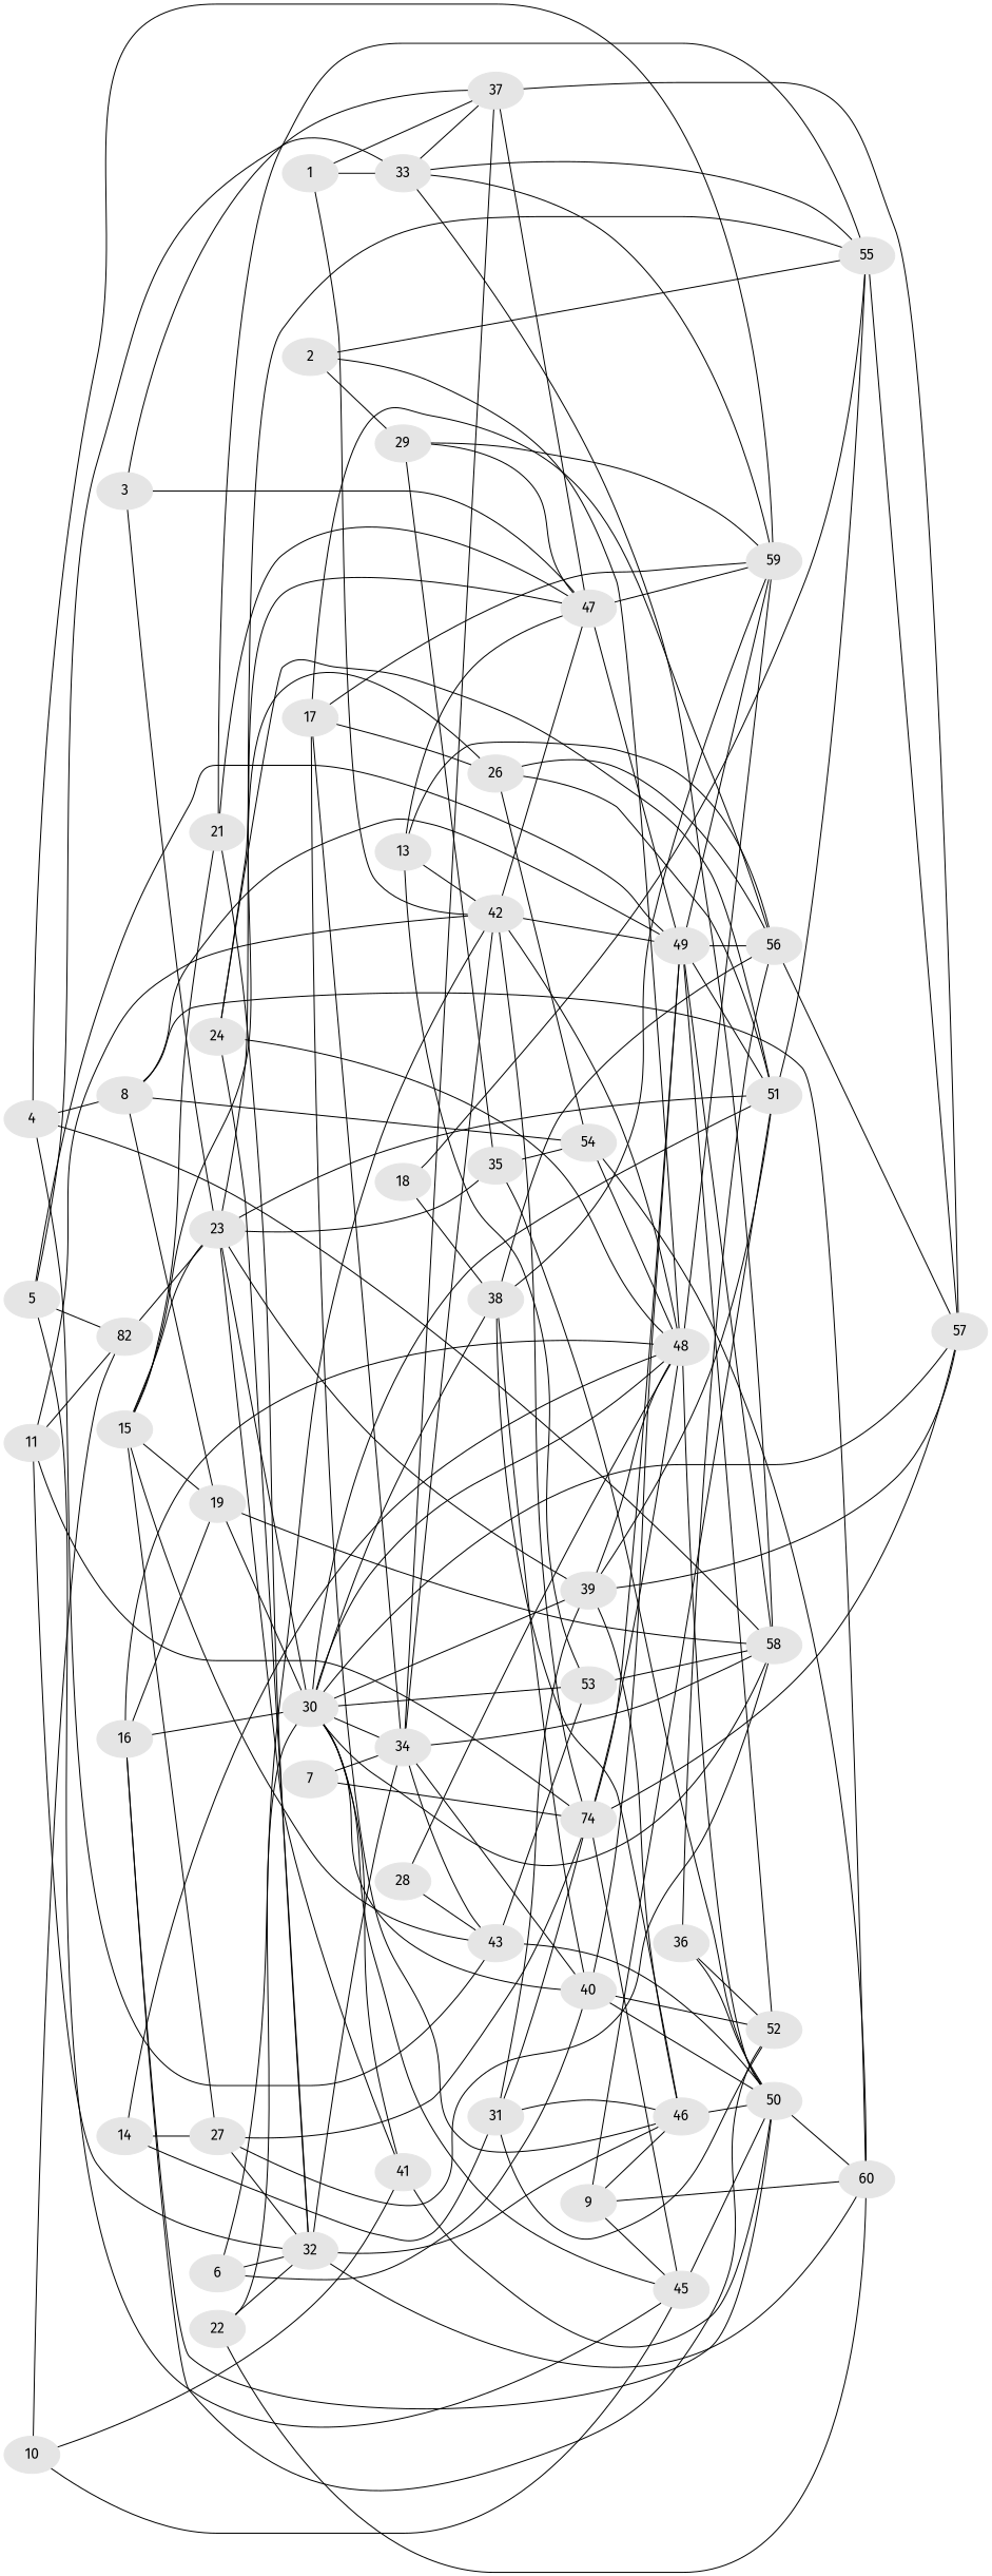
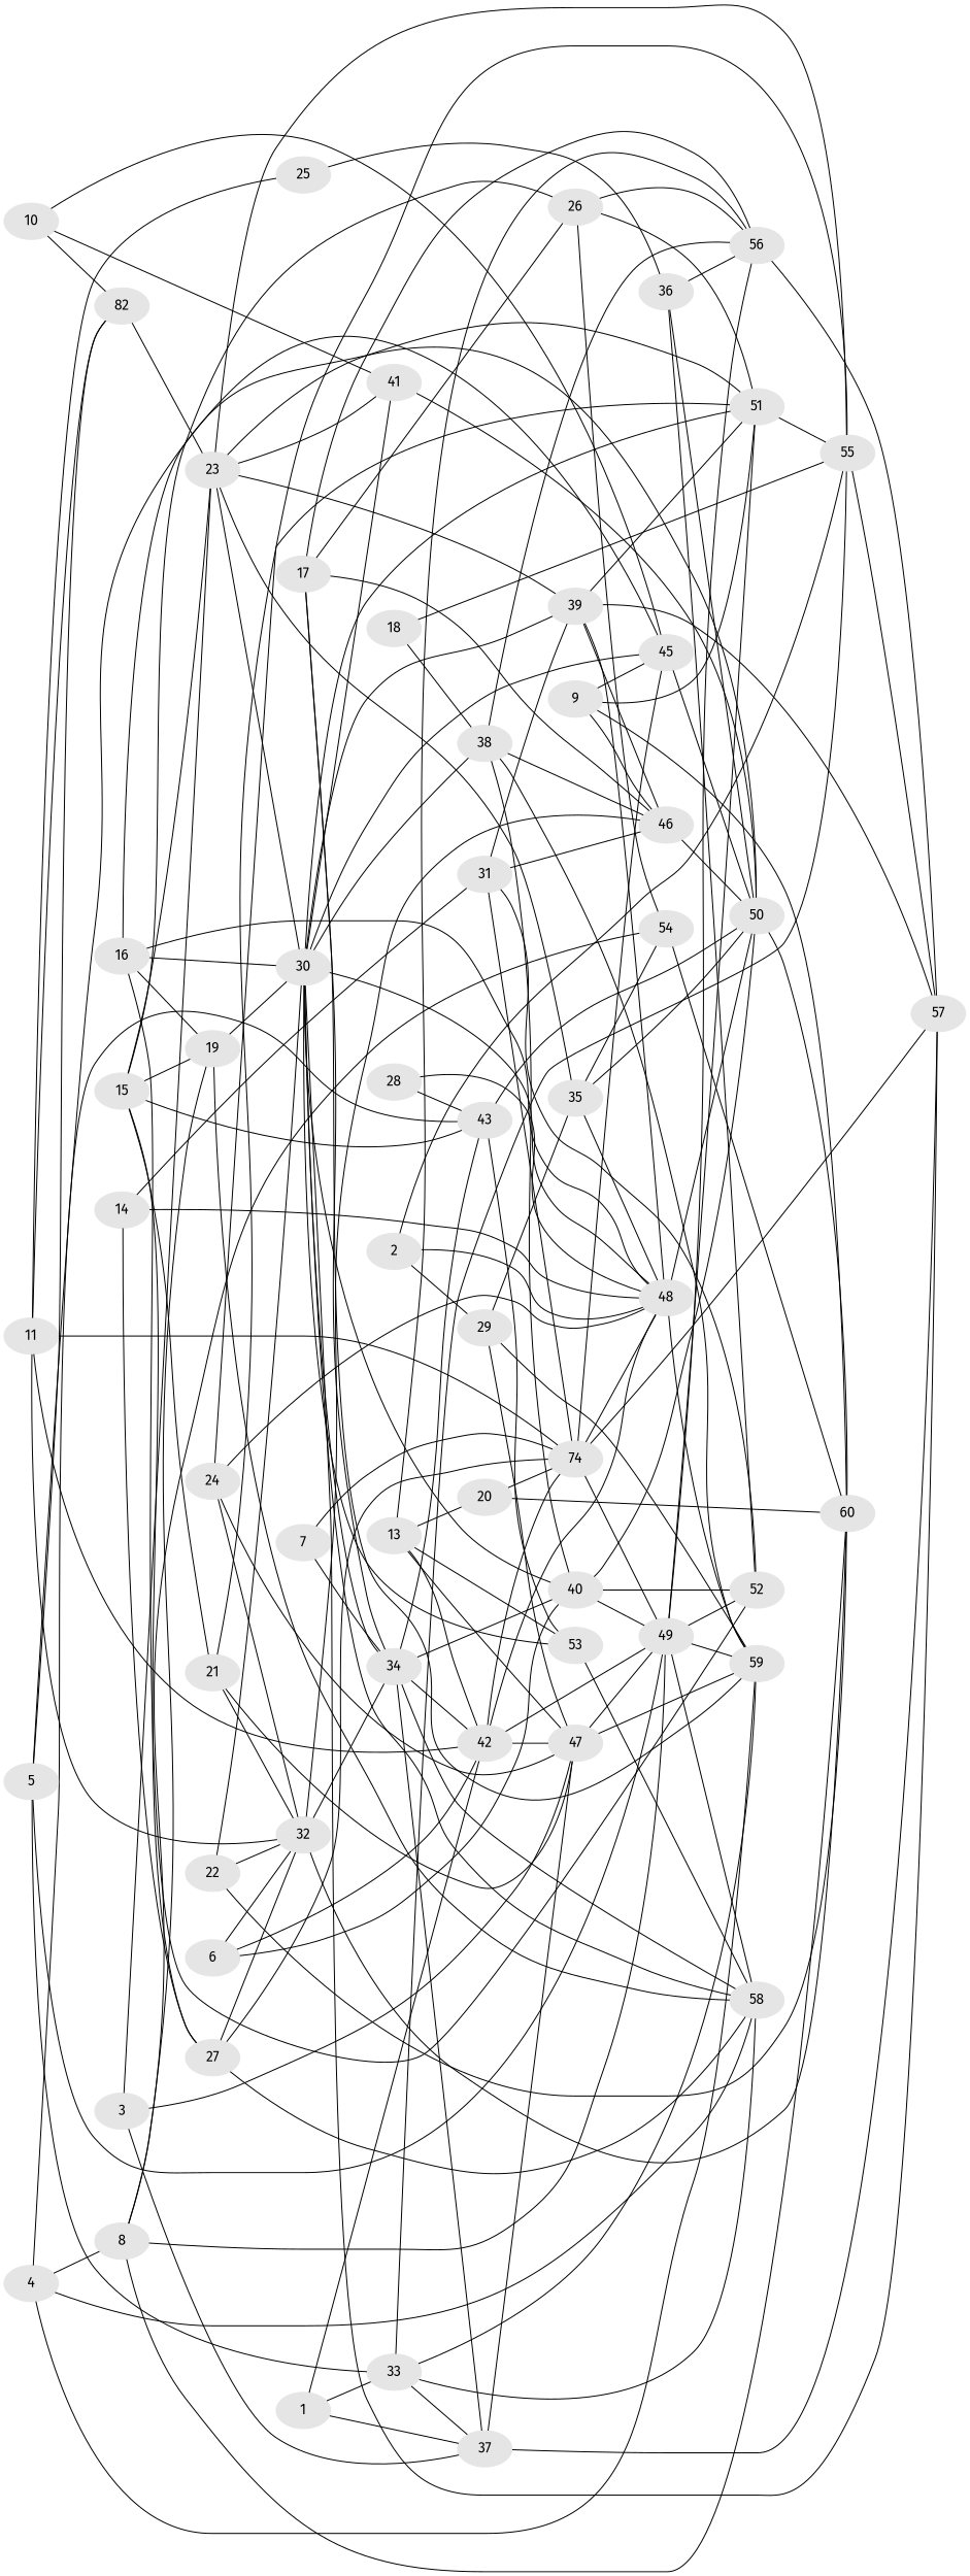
  graph {
    fontname="Fira Sans"
    rankdir=LR
    node [color=gray90 fontname="Fira Sans" style=filled]
    edge [fontname="Fira Sans" weight=1.0]
    1
    33
    37
    42
    55
    58
    59
    47
    57
    48
    49
    n12 [label=74]
    2
    29
    35
    50
    3
    23
    51
    41
    30
    39
    4
    8
    43
    19
    54
    60
    53
    5
    n31 [label=82]
    45
    56
    52
    6
    32
    40
    34
    46
    7
    9
    10
    11
+   25
    36
    13
+   20
    14
    27
    31
    15
    21
    26
    16
    38
    17
    18
    22
    24
    28
    1 -- 33
    1 -- 37
    1 -- 42
    33 -- 37
    33 -- 55
    33 -- 58
    33 -- 59
    37 -- 47
    37 -- 57
    42 -- 47 [weight=2.0]
    42 -- 48 [weight=2.0]
    42 -- 49
    42 -- n12
    55 -- 57
    47 -- 59
    47 -- 49
    48 -- 59
    48 -- 50
    49 -- 58
    49 -- 59
    49 -- 51
    49 -- 56
    49 -- 52
    n12 -- 57
    n12 -- 48
    n12 -- 49
    n12 -- 45
    2 -- 55
    2 -- 48
    2 -- 29
    29 -- 59
    29 -- 47
    29 -- 35
-   54 -- 48
+   35 -- 48
    35 -- 50
    35 -- 54
    50 -- 60
    3 -- 37
    3 -- 47
    3 -- 23
    23 -- 55
    23 -- 35
    23 -- 51
    23 -- 41 [weight=2.0]
    23 -- 30
    23 -- 39
    51 -- 55
    41 -- 50
    30 -- 58
    30 -- 57
    30 -- 48
    30 -- 51
    30 -- 41
    30 -- 39
    30 -- 53
    30 -- 45
    30 -- 40
    30 -- 34
    30 -- 38
    39 -- 57
    39 -- 48
    39 -- 51
    39 -- 46
    4 -- 58
    4 -- 59
    4 -- 8
    4 -- 43
    8 -- 49
    8 -- 19
    8 -- 54
    8 -- 60
    43 -- 50
    43 -- 53
    19 -- 58
    19 -- 30
    54 -- 60
    53 -- 58
    5 -- 33
    5 -- 49
    5 -- n31
    5 -- 45
    n31 -- 23
    45 -- 50
    56 -- 57
    6 -- 42
    6 -- 32
    6 -- 40
    32 -- 60
    32 -- 34
    32 -- 46
    40 -- 49
    40 -- 50
    40 -- 52
    34 -- 37
    34 -- 42
    34 -- 58
    34 -- 43
    34 -- 40
    46 -- 50
    7 -- n12
    7 -- 34
    9 -- 51
    9 -- 60
    9 -- 45
    9 -- 46
    10 -- 41
    10 -- n31
    10 -- 45
    11 -- 42
    11 -- n12
    11 -- n31
    11 -- 32
+   11 -- 25
+   25 -- 36
    36 -- 50
    36 -- 56
    36 -- 52
    13 -- 42
    13 -- 47
    13 -- 53
    13 -- 56
+   13 -- 20
+   20 -- n12
+   20 -- 60
    14 -- 48
    14 -- 27
    14 -- 31
    27 -- 58
    27 -- n12
    27 -- 32
    31 -- n12
    31 -- 39
    31 -- 52
    31 -- 46
    15 -- 23
    15 -- 43
    15 -- 19
    15 -- 27
    15 -- 21
    15 -- 26
    21 -- 55
    21 -- 47
    21 -- 32
    26 -- 51
    26 -- 54
    26 -- 56
    16 -- 48
    16 -- 50
    16 -- 30
    16 -- 19
    16 -- 52
    38 -- 59
    38 -- 56
    38 -- 40
    38 -- 46
    17 -- 59
    17 -- 56
    17 -- 34
    17 -- 46
    17 -- 26
    18 -- 55
    18 -- 38
    22 -- 30
    22 -- 60
    22 -- 32
    24 -- 47
    24 -- 48
    24 -- 51
    24 -- 32
    28 -- 48
    28 -- 43
  }
